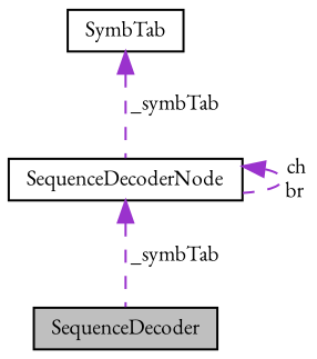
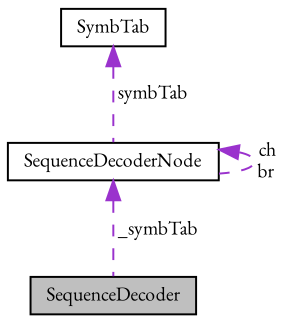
  digraph {
    fontname="EB Garamond"
    node [color=black fillcolor=white fontname="EB Garamond" fontsize=10 shape=record style=filled]
    edge [color=darkorchid3 dir=back fontname="EB Garamond" fontsize=10 labelfontname=Helvetica labelfontsize=10 style=dashed]
    n1 [fillcolor=grey75 fontcolor=black height=0.2 label=SequenceDecoder width=0.4]
    n2 [height=0.2 label=SequenceDecoderNode width=0.4]
    n3 [height=0.2 label=SymbTab width=0.4]
    n2 -> n1 [label=" _symbTab"]
    n2 -> n2 [label=" ch\nbr"]
-   n3 -> n2 [label=" _symbTab"]
+   n3 -> n2 [label=" symbTab"]
  }
